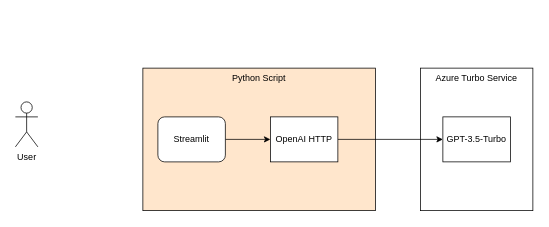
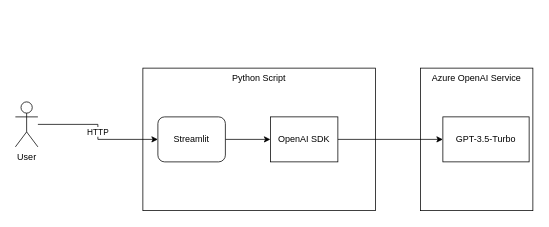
  <mxCell id="0" />
  <mxCell id="1" parent="0" />
  <mxCell id="2" value="User" style="shape=umlActor;verticalLabelPosition=bottom;verticalAlign=top;html=1;outlineConnect=0;" parent="1" vertex="1"><mxGeometry x="20" y="135" width="30" height="60" as="geometry" /></mxCell>
- <mxCell id="3" value="Python Script" style="rounded=0;whiteSpace=wrap;html=1;verticalAlign=top;fillColor=#ffe6cc;" parent="1" vertex="1"><mxGeometry x="190" y="90" width="310" height="190" as="geometry" /></mxCell>
- <mxCell id="4" value="Azure Turbo Service" style="rounded=0;whiteSpace=wrap;html=1;verticalAlign=top;" parent="1" vertex="1"><mxGeometry x="560" y="90" width="150" height="190" as="geometry" /></mxCell>
+ <mxCell id="3" value="Python Script" style="rounded=0;whiteSpace=wrap;html=1;verticalAlign=top;" parent="1" vertex="1"><mxGeometry x="190" y="90" width="310" height="190" as="geometry" /></mxCell>
+ <mxCell id="4" value="Azure OpenAI Service" style="rounded=0;whiteSpace=wrap;html=1;verticalAlign=top;" parent="1" vertex="1"><mxGeometry x="560" y="90" width="150" height="190" as="geometry" /></mxCell>
  <mxCell id="5" value="" style="shape=image;verticalLabelPosition=bottom;labelBackgroundColor=default;verticalAlign=top;aspect=fixed;imageAspect=0;image=https://swimburger.net/media/ppnn3pcl/azure.png;" parent="1" vertex="1"><mxGeometry x="600" y="20" width="60" height="60" as="geometry" /></mxCell>
  <mxCell id="6" style="edgeStyle=orthogonalEdgeStyle;rounded=0;orthogonalLoop=1;jettySize=auto;html=1;entryX=0;entryY=0.5;entryDx=0;entryDy=0;" parent="1" source="7" target="9" edge="1"><mxGeometry relative="1" as="geometry" /></mxCell>
  <mxCell id="7" value="Streamlit" style="whiteSpace=wrap;html=1;rounded=1;" parent="1" vertex="1"><mxGeometry x="210" y="155" width="90" height="60" as="geometry" /></mxCell>
  <mxCell id="8" style="edgeStyle=orthogonalEdgeStyle;rounded=0;orthogonalLoop=1;jettySize=auto;html=1;entryX=0;entryY=0.5;entryDx=0;entryDy=0;" parent="1" source="9" target="11" edge="1"><mxGeometry relative="1" as="geometry" /></mxCell>
- <mxCell id="9" value="OpenAI HTTP" style="rounded=0;whiteSpace=wrap;html=1;" parent="1" vertex="1"><mxGeometry x="360" y="155" width="90" height="60" as="geometry" /></mxCell>
- <mxCell id="11" value="GPT-3.5-Turbo" style="rounded=0;whiteSpace=wrap;html=1;" vertex="1" parent="1"><mxGeometry x="590" y="155" width="90" height="60" as="geometry" /></mxCell>
+ <mxCell id="9" value="OpenAI SDK" style="rounded=0;whiteSpace=wrap;html=1;" parent="1" vertex="1"><mxGeometry x="360" y="155" width="90" height="60" as="geometry" /></mxCell>
+ <mxCell id="10" value="HTTP" style="edgeStyle=orthogonalEdgeStyle;rounded=0;orthogonalLoop=1;jettySize=auto;html=1;" parent="1" source="2" target="7" edge="1"><mxGeometry relative="1" as="geometry" /></mxCell>
+ <mxCell id="11" value="GPT-3.5-Turbo" style="rounded=0;whiteSpace=wrap;html=1;" vertex="1" parent="1"><mxGeometry x="590" y="155" width="115" height="60" as="geometry" /></mxCell>
